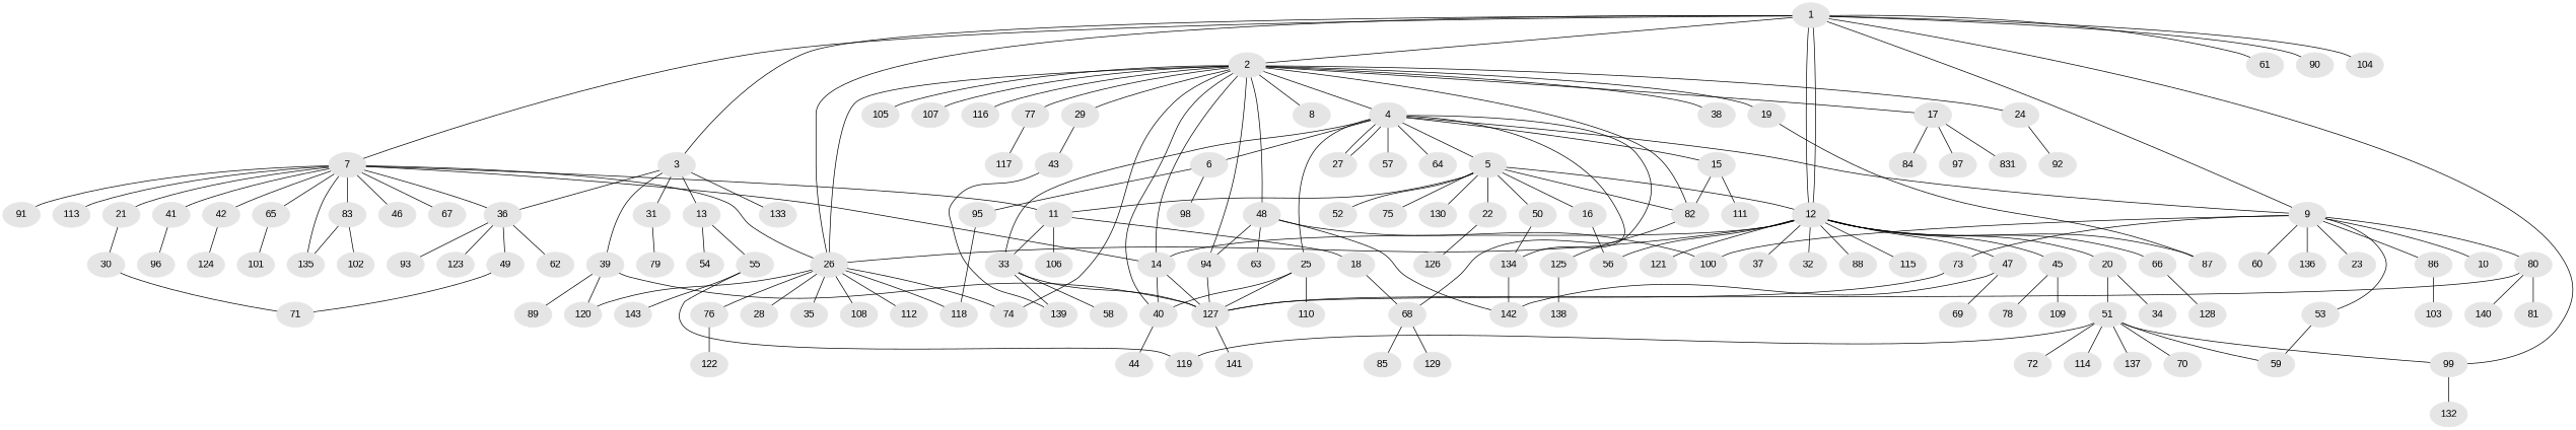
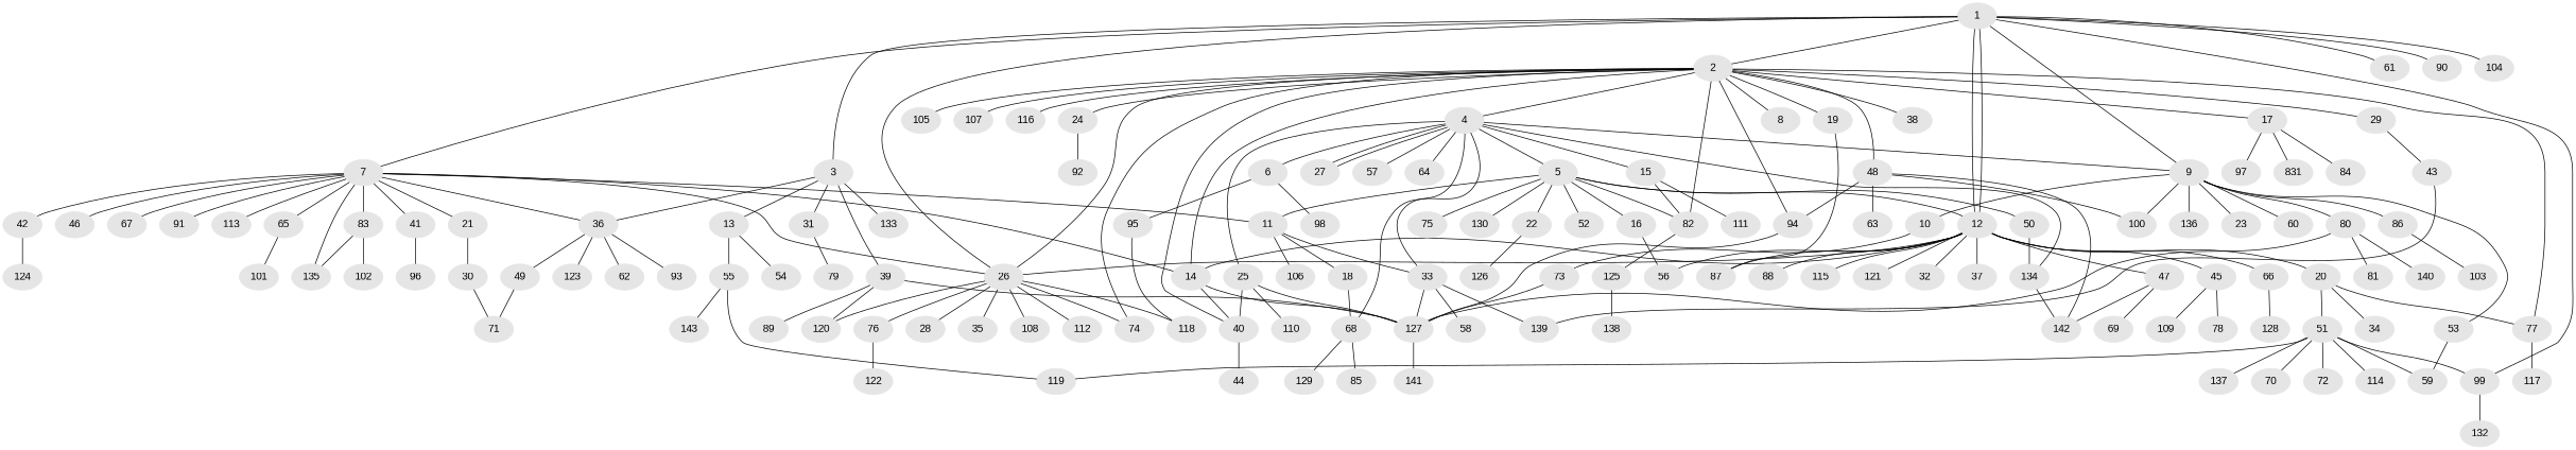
  graph {
    fontname="Liberation Sans"
    node [color=gray90 fontname="Liberation Sans" style=filled]
    edge [fontname="Liberation Sans"]
    1
    2
    3
    7
    9
    12
    26
    61
    90
    99
    104
    4
    8
    14
    17
    19
    24
    29
    38
    40
    48
    74
    77
    82
    94
    105
    107
    116
    13
    31
    36
    39
    133
    11
    21
    41
    42
    46
    65
    67
    83
    91
    113
    135
    10
    23
    53
    60
    73
    80
    86
    100
    136
    20
    32
    37
    45
    47
    56
    66
    87
    88
    115
    121
    28
    35
    76
    108
    112
    118
    120
    132
    5
    6
    15
    25
    27
    33
    57
    64
    68
    134
    127
    84
    97
    n86 [label=831]
    92
    43
    44
    142
    63
    117
    125
    54
    55
    79
    49
    62
    93
    123
    89
    16
    22
    50
    52
    75
    130
    95
    98
    111
    110
    58
    139
    85
    129
    18
    106
    126
    30
    96
    124
    101
    102
    59
    81
    140
    103
    34
    51
    78
    109
    69
    128
    119
    143
    141
    70
    72
    114
    137
    71
    122
    138
    1 -- 2
    1 -- 3
    1 -- 7
    1 -- 9
    1 -- 12
    1 -- 12
    1 -- 26
    1 -- 61
    1 -- 90
    1 -- 99
    1 -- 104
    2 -- 26
    2 -- 4
    2 -- 8
    2 -- 14
    2 -- 17
    2 -- 19
    2 -- 24
    2 -- 29
    2 -- 38
    2 -- 40
    2 -- 48
    2 -- 74
    2 -- 77
    2 -- 82
    2 -- 94
    2 -- 105
    2 -- 107
    2 -- 116
    3 -- 13
    3 -- 31
    3 -- 36
    3 -- 39
    3 -- 133
    7 -- 26
    7 -- 14
    7 -- 36
    7 -- 11
    7 -- 21
    7 -- 41
    7 -- 42
    7 -- 46
    7 -- 65
    7 -- 67
    7 -- 83
    7 -- 91
    7 -- 113
    7 -- 135
    9 -- 10
    9 -- 23
    9 -- 53
    9 -- 60
-   9 -- 73
+   10 -- 73
    9 -- 80
    9 -- 86
    9 -- 100
    9 -- 136
    12 -- 26
    12 -- 14
    12 -- 20
    12 -- 32
    12 -- 37
    12 -- 45
    12 -- 47
    12 -- 56
    12 -- 66
    12 -- 87
    12 -- 88
    12 -- 115
    12 -- 121
    26 -- 74
    26 -- 28
    26 -- 35
    26 -- 76
    26 -- 108
    26 -- 112
    26 -- 118
    26 -- 120
    99 -- 132
    4 -- 9
    4 -- 5
    4 -- 6
    4 -- 15
    4 -- 25
    4 -- 27
    4 -- 27
    4 -- 33
    4 -- 57
    4 -- 64
    4 -- 68
    4 -- 134
    14 -- 40
    14 -- 127
    17 -- 84
    17 -- 97
    17 -- n86
    19 -- 87
    24 -- 92
    29 -- 43
    40 -- 44
    48 -- 94
    48 -- 100
    48 -- 142
    48 -- 63
    77 -- 117
    82 -- 125
    94 -- 127
    13 -- 54
    13 -- 55
    31 -- 79
    36 -- 49
    36 -- 62
    36 -- 93
    36 -- 123
    39 -- 120
    39 -- 127
    39 -- 89
    11 -- 33
    11 -- 18
    11 -- 106
    21 -- 30
    41 -- 96
    42 -- 124
    65 -- 101
    83 -- 135
    83 -- 102
    53 -- 59
    73 -- 127
    80 -- 127
    80 -- 81
    80 -- 140
    86 -- 103
+   20 -- 77
    20 -- 34
    20 -- 51
    45 -- 78
    45 -- 109
    47 -- 142
    47 -- 69
    66 -- 128
    76 -- 122
    5 -- 12
    5 -- 82
    5 -- 11
    5 -- 16
    5 -- 22
    5 -- 50
    5 -- 52
    5 -- 75
    5 -- 130
    6 -- 95
    6 -- 98
    15 -- 82
    15 -- 111
    25 -- 40
    25 -- 127
    25 -- 110
    33 -- 127
    33 -- 58
    33 -- 139
    68 -- 85
    68 -- 129
    134 -- 142
    127 -- 141
    43 -- 139
    125 -- 138
    55 -- 119
    55 -- 143
    49 -- 71
    16 -- 56
    22 -- 126
    50 -- 134
    95 -- 118
    18 -- 68
    30 -- 71
    51 -- 99
    51 -- 59
    51 -- 119
    51 -- 70
    51 -- 72
    51 -- 114
    51 -- 137
  }
